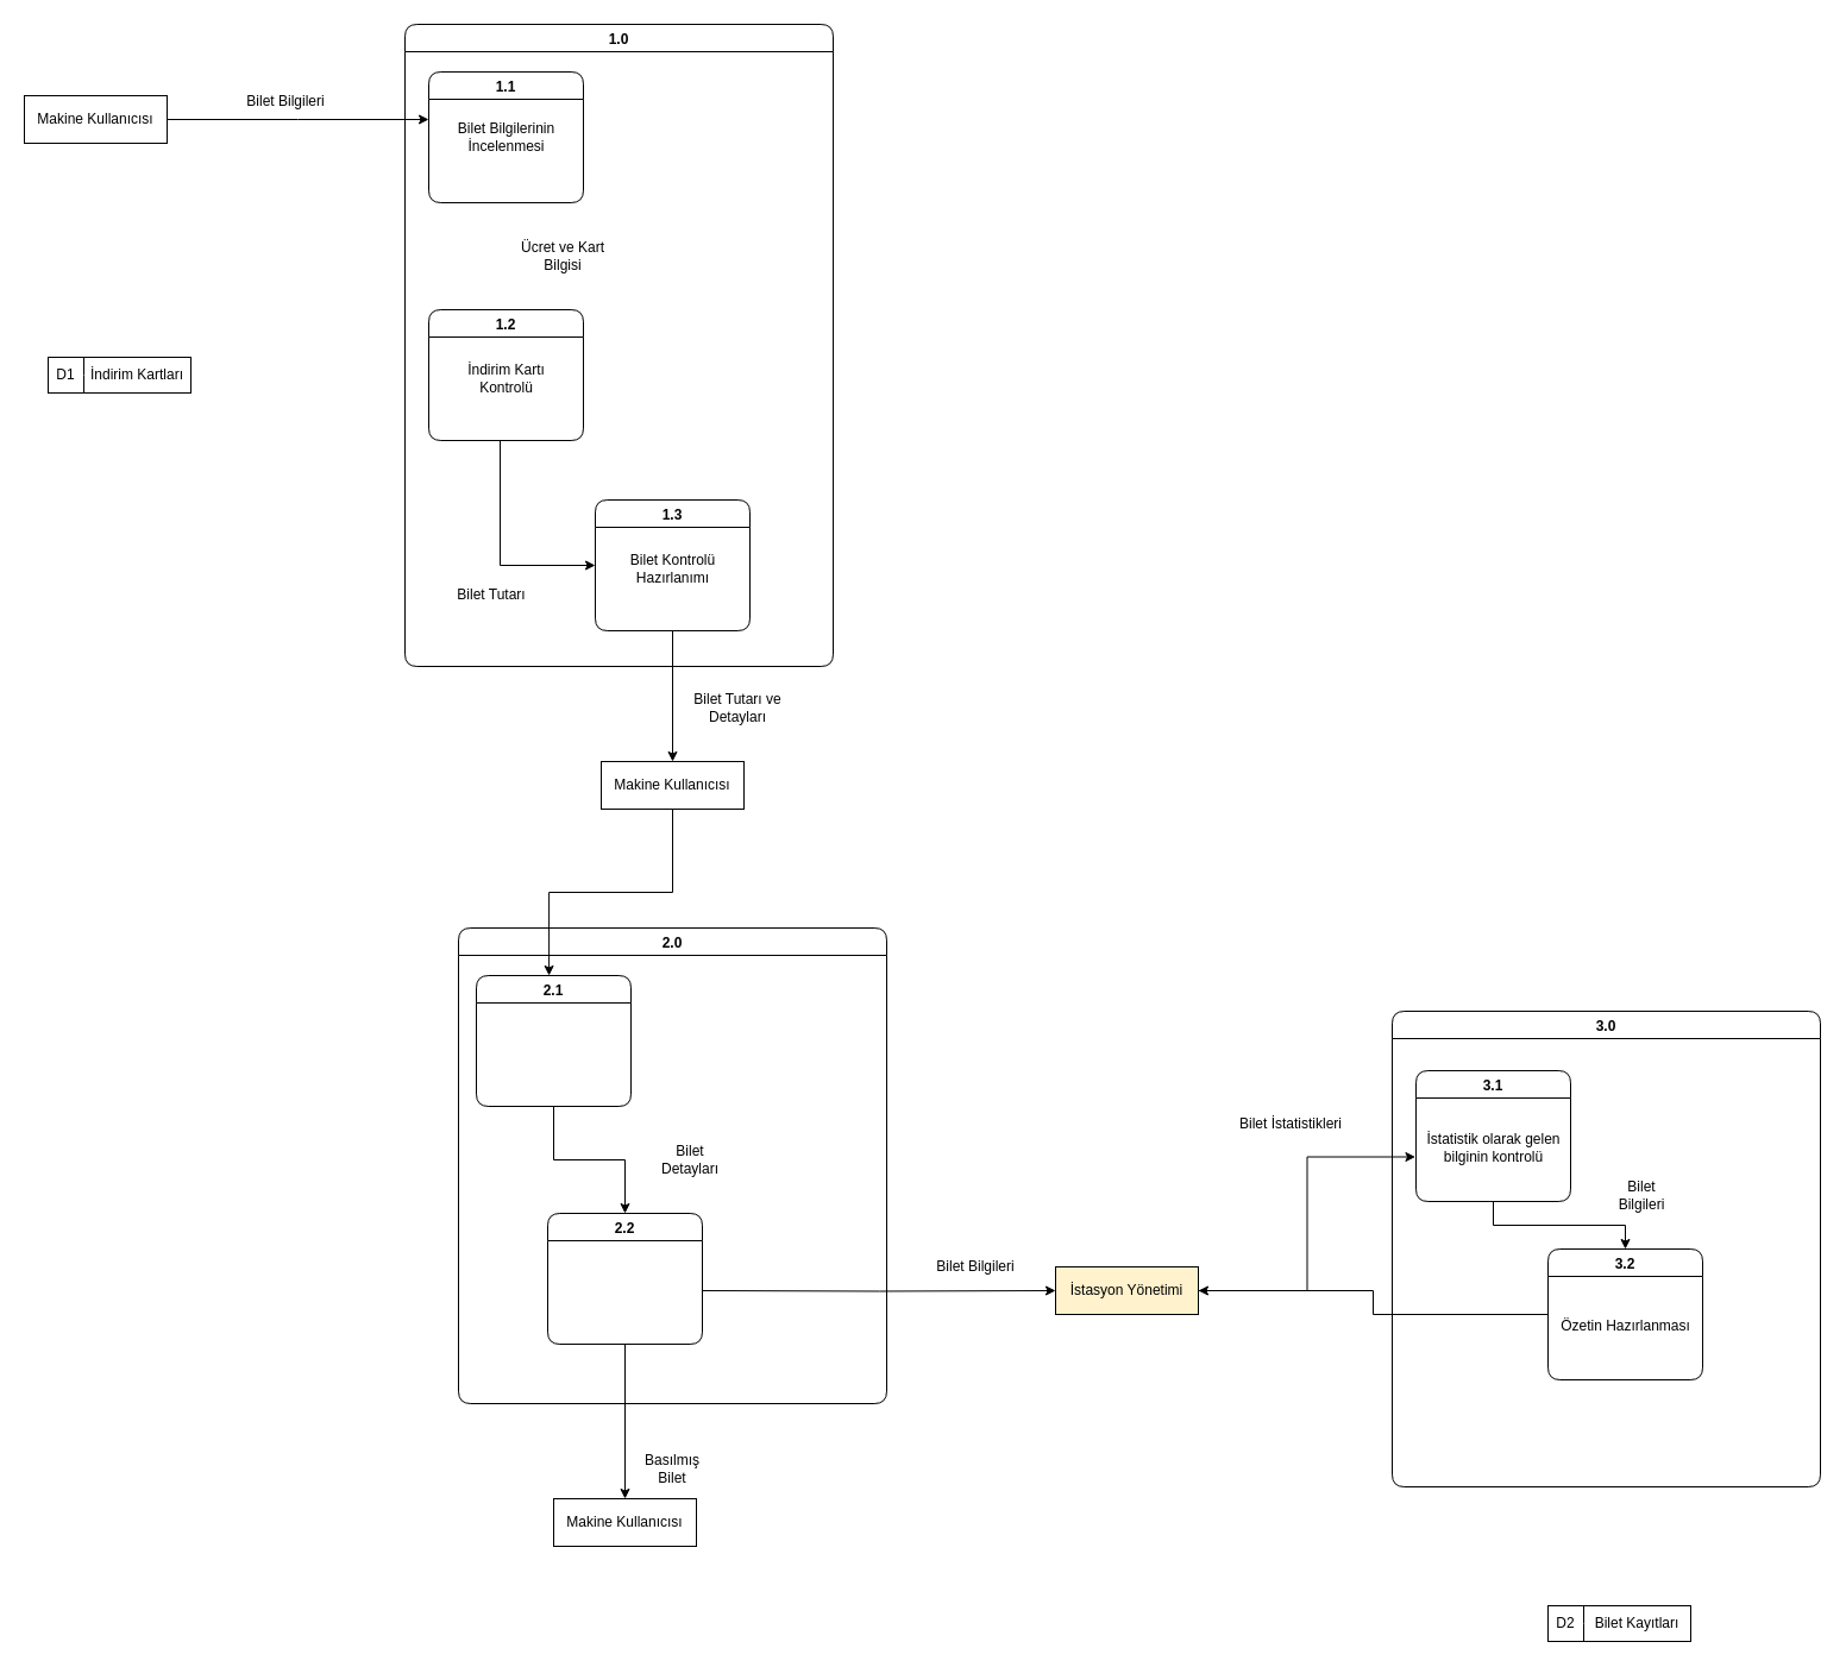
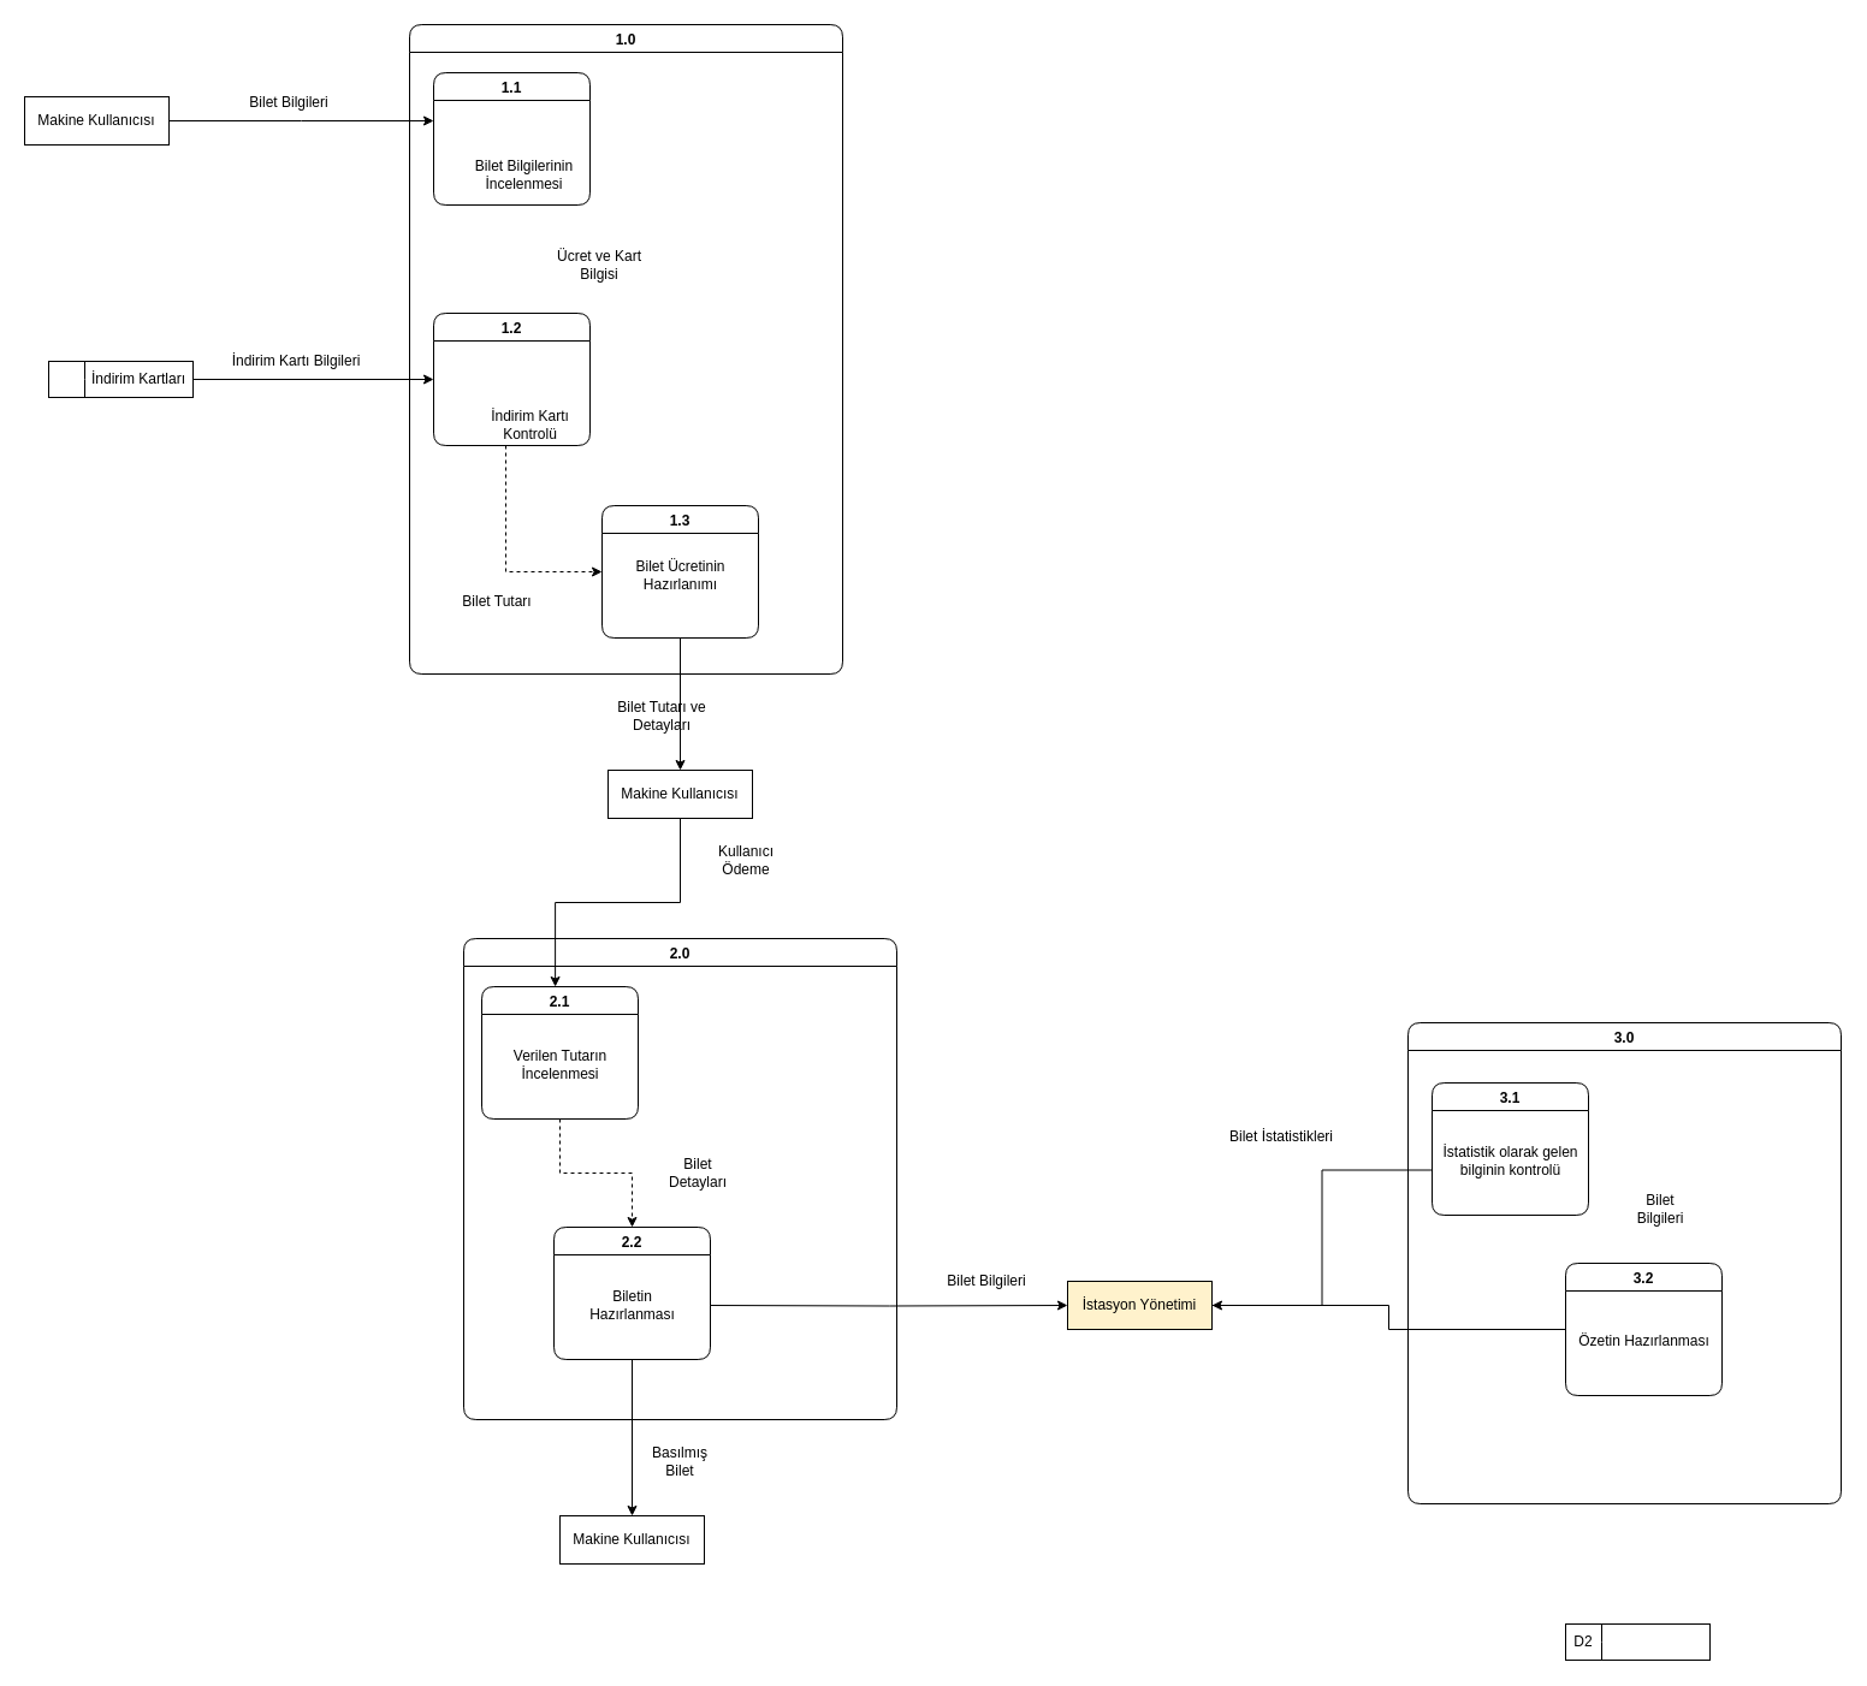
  <mxCell id="0" />
  <mxCell id="1" parent="0" />
  <mxCell id="2" style="edgeStyle=orthogonalEdgeStyle;rounded=0;orthogonalLoop=1;jettySize=auto;html=1;" edge="1" parent="1" source="3"><mxGeometry relative="1" as="geometry"><mxPoint x="360" y="100" as="targetPoint" /></mxGeometry></mxCell>
  <mxCell id="3" value="Makine Kullanıcısı" style="rounded=0;whiteSpace=wrap;html=1;" vertex="1" parent="1"><mxGeometry x="20" y="80" width="120" height="40" as="geometry" /></mxCell>
  <mxCell id="4" value="Bilet Bilgileri" style="text;html=1;align=center;verticalAlign=middle;whiteSpace=wrap;rounded=0;" vertex="1" parent="1"><mxGeometry x="180" y="70" width="120" height="30" as="geometry" /></mxCell>
  <mxCell id="5" value="1.0" style="swimlane;rounded=1;" vertex="1" parent="1"><mxGeometry x="340" y="20" width="360" height="540" as="geometry"><mxRectangle x="510" y="100" width="50" height="23" as="alternateBounds" /></mxGeometry></mxCell>
  <mxCell id="6" value="1.1" style="swimlane;rounded=1;" vertex="1" parent="5"><mxGeometry x="20" y="40" width="130" height="110" as="geometry"><mxRectangle x="510" y="100" width="50" height="23" as="alternateBounds" /></mxGeometry></mxCell>
- <mxCell id="7" value="Bilet Bilgilerinin &lt;br&gt;İncelenmesi" style="text;html=1;align=center;verticalAlign=middle;resizable=0;points=[];autosize=1;" vertex="1" parent="6"><mxGeometry x="15" y="40" width="100" height="30" as="geometry" /></mxCell>
- <mxCell id="8" style="edgeStyle=orthogonalEdgeStyle;rounded=0;orthogonalLoop=1;jettySize=auto;html=1;entryX=0;entryY=0.5;entryDx=0;entryDy=0;" edge="1" parent="5" source="9" target="12"><mxGeometry relative="1" as="geometry"><Array as="points"><mxPoint x="80" y="455" /></Array></mxGeometry></mxCell>
+ <mxCell id="7" value="Bilet Bilgilerinin &lt;br&gt;İncelenmesi" style="text;html=1;align=center;verticalAlign=middle;resizable=0;points=[];autosize=1;" vertex="1" parent="6"><mxGeometry x="25" y="70" width="100" height="30" as="geometry" /></mxCell>
+ <mxCell id="8" style="edgeStyle=orthogonalEdgeStyle;rounded=0;orthogonalLoop=1;jettySize=auto;html=1;entryX=0;entryY=0.5;entryDx=0;entryDy=0;dashed=1;" edge="1" parent="5" source="9" target="12"><mxGeometry relative="1" as="geometry"><Array as="points"><mxPoint x="80" y="455" /></Array></mxGeometry></mxCell>
  <mxCell id="9" value="1.2" style="swimlane;rounded=1;" vertex="1" parent="5"><mxGeometry x="20" y="240" width="130" height="110" as="geometry"><mxRectangle x="510" y="100" width="50" height="23" as="alternateBounds" /></mxGeometry></mxCell>
- <mxCell id="10" value="İndirim Kartı &lt;br&gt;Kontrolü" style="text;html=1;align=center;verticalAlign=middle;resizable=0;points=[];autosize=1;" vertex="1" parent="9"><mxGeometry x="25" y="42.5" width="80" height="30" as="geometry" /></mxCell>
- <mxCell id="11" value="Ücret ve Kart Bilgisi" style="text;html=1;strokeColor=none;fillColor=none;align=center;verticalAlign=middle;whiteSpace=wrap;rounded=0;" vertex="1" parent="5"><mxGeometry x="90" y="180" width="86" height="30" as="geometry" /></mxCell>
+ <mxCell id="10" value="İndirim Kartı &lt;br&gt;Kontrolü" style="text;html=1;align=center;verticalAlign=middle;resizable=0;points=[];autosize=1;" vertex="1" parent="9"><mxGeometry x="40" y="77.5" width="80" height="30" as="geometry" /></mxCell>
+ <mxCell id="11" value="Ücret ve Kart Bilgisi" style="text;html=1;strokeColor=none;fillColor=none;align=center;verticalAlign=middle;whiteSpace=wrap;rounded=0;" vertex="1" parent="5"><mxGeometry x="115" y="185" width="86" height="30" as="geometry" /></mxCell>
  <mxCell id="12" value="1.3" style="swimlane;rounded=1;" vertex="1" parent="5"><mxGeometry x="160" y="400" width="130" height="110" as="geometry"><mxRectangle x="510" y="100" width="50" height="23" as="alternateBounds" /></mxGeometry></mxCell>
- <mxCell id="13" value="Bilet Kontrolü&lt;br&gt;Hazırlanımı" style="text;html=1;align=center;verticalAlign=middle;resizable=0;points=[];autosize=1;" vertex="1" parent="12"><mxGeometry x="20" y="42.5" width="90" height="30" as="geometry" /></mxCell>
+ <mxCell id="13" value="Bilet Ücretinin&lt;br&gt;Hazırlanımı" style="text;html=1;align=center;verticalAlign=middle;resizable=0;points=[];autosize=1;" vertex="1" parent="12"><mxGeometry x="20" y="42.5" width="90" height="30" as="geometry" /></mxCell>
  <mxCell id="14" value="Bilet Tutarı" style="text;html=1;strokeColor=none;fillColor=none;align=center;verticalAlign=middle;whiteSpace=wrap;rounded=0;" vertex="1" parent="5"><mxGeometry x="30" y="465" width="86" height="30" as="geometry" /></mxCell>
  <mxCell id="15" value="" style="rounded=0;whiteSpace=wrap;html=1;" vertex="1" parent="1"><mxGeometry x="40" y="300" width="120" height="30" as="geometry" /></mxCell>
  <mxCell id="16" value="" style="endArrow=none;html=1;rounded=0;exitX=0.25;exitY=1;exitDx=0;exitDy=0;entryX=0.25;entryY=0;entryDx=0;entryDy=0;" edge="1" parent="1" source="15" target="15"><mxGeometry width="50" height="50" relative="1" as="geometry"><mxPoint x="70" y="340" as="sourcePoint" /><mxPoint x="70" y="290" as="targetPoint" /><Array as="points"><mxPoint x="70" y="315" /></Array></mxGeometry></mxCell>
- <mxCell id="17" value="D1" style="text;html=1;align=center;verticalAlign=middle;whiteSpace=wrap;rounded=0;" vertex="1" parent="1"><mxGeometry x="40" y="302.5" width="30" height="25" as="geometry" /></mxCell>
+ <mxCell id="18" style="edgeStyle=orthogonalEdgeStyle;rounded=0;orthogonalLoop=1;jettySize=auto;html=1;entryX=0;entryY=0.5;entryDx=0;entryDy=0;" edge="1" parent="1" source="19" target="9"><mxGeometry relative="1" as="geometry" /></mxCell>
  <mxCell id="19" value="İndirim Kartları" style="text;html=1;align=center;verticalAlign=middle;whiteSpace=wrap;rounded=0;" vertex="1" parent="1"><mxGeometry x="70" y="300" width="90" height="30" as="geometry" /></mxCell>
+ <mxCell id="20" value="İndirim Kartı Bilgileri" style="text;html=1;strokeColor=none;fillColor=none;align=center;verticalAlign=middle;whiteSpace=wrap;rounded=0;" vertex="1" parent="1"><mxGeometry x="191" y="285" width="110" height="30" as="geometry" /></mxCell>
  <mxCell id="21" value="Makine Kullanıcısı" style="rounded=0;whiteSpace=wrap;html=1;" vertex="1" parent="1"><mxGeometry x="505" y="640" width="120" height="40" as="geometry" /></mxCell>
  <mxCell id="22" style="edgeStyle=orthogonalEdgeStyle;rounded=0;orthogonalLoop=1;jettySize=auto;html=1;entryX=0.5;entryY=0;entryDx=0;entryDy=0;" edge="1" parent="1" source="12" target="21"><mxGeometry relative="1" as="geometry" /></mxCell>
- <mxCell id="23" value="Bilet Tutarı ve Detayları" style="text;html=1;strokeColor=none;fillColor=none;align=center;verticalAlign=middle;whiteSpace=wrap;rounded=0;" vertex="1" parent="1"><mxGeometry x="580" y="580" width="80" height="30" as="geometry" /></mxCell>
+ <mxCell id="23" value="Bilet Tutarı ve Detayları" style="text;html=1;strokeColor=none;fillColor=none;align=center;verticalAlign=middle;whiteSpace=wrap;rounded=0;" vertex="1" parent="1"><mxGeometry x="510" y="580" width="80" height="30" as="geometry" /></mxCell>
+ <mxCell id="24" value="Kullanıcı Ödeme" style="text;html=1;strokeColor=none;fillColor=none;align=center;verticalAlign=middle;whiteSpace=wrap;rounded=0;" vertex="1" parent="1"><mxGeometry x="580" y="700" width="80" height="30" as="geometry" /></mxCell>
  <mxCell id="25" value="2.0" style="swimlane;rounded=1;startSize=23;" vertex="1" parent="1"><mxGeometry x="385" y="780" width="360" height="400" as="geometry"><mxRectangle x="510" y="100" width="50" height="23" as="alternateBounds" /></mxGeometry></mxCell>
- <mxCell id="26" style="edgeStyle=orthogonalEdgeStyle;rounded=0;orthogonalLoop=1;jettySize=auto;html=1;entryX=0.5;entryY=0;entryDx=0;entryDy=0;" edge="1" parent="25" source="27" target="29"><mxGeometry relative="1" as="geometry" /></mxCell>
+ <mxCell id="26" style="edgeStyle=orthogonalEdgeStyle;rounded=0;orthogonalLoop=1;jettySize=auto;html=1;entryX=0.5;entryY=0;entryDx=0;entryDy=0;dashed=1;" edge="1" parent="25" source="27" target="29"><mxGeometry relative="1" as="geometry" /></mxCell>
  <mxCell id="27" value="2.1" style="swimlane;rounded=1;" vertex="1" parent="25"><mxGeometry x="15" y="40" width="130" height="110" as="geometry"><mxRectangle x="510" y="100" width="50" height="23" as="alternateBounds" /></mxGeometry></mxCell>
+ <mxCell id="28" value="Verilen Tutarın &lt;br&gt;İncelenmesi" style="text;html=1;align=center;verticalAlign=middle;resizable=0;points=[];autosize=1;" vertex="1" parent="27"><mxGeometry x="20" y="50" width="90" height="30" as="geometry" /></mxCell>
  <mxCell id="29" value="2.2" style="swimlane;rounded=1;" vertex="1" parent="25"><mxGeometry x="75" y="240" width="130" height="110" as="geometry"><mxRectangle x="510" y="100" width="50" height="23" as="alternateBounds" /></mxGeometry></mxCell>
+ <mxCell id="30" value="Biletin &lt;br&gt;Hazırlanması" style="text;html=1;align=center;verticalAlign=middle;resizable=0;points=[];autosize=1;" vertex="1" parent="29"><mxGeometry x="20" y="50" width="90" height="30" as="geometry" /></mxCell>
  <mxCell id="31" value="Bilet Detayları" style="text;html=1;strokeColor=none;fillColor=none;align=center;verticalAlign=middle;whiteSpace=wrap;rounded=0;" vertex="1" parent="25"><mxGeometry x="165" y="180" width="60" height="30" as="geometry" /></mxCell>
  <mxCell id="32" style="edgeStyle=orthogonalEdgeStyle;rounded=0;orthogonalLoop=1;jettySize=auto;html=1;entryX=0.47;entryY=0;entryDx=0;entryDy=0;entryPerimeter=0;" edge="1" parent="1" source="21" target="27"><mxGeometry relative="1" as="geometry" /></mxCell>
  <mxCell id="33" value="Makine Kullanıcısı" style="rounded=0;whiteSpace=wrap;html=1;" vertex="1" parent="1"><mxGeometry x="465" y="1260" width="120" height="40" as="geometry" /></mxCell>
  <mxCell id="34" style="edgeStyle=orthogonalEdgeStyle;rounded=0;orthogonalLoop=1;jettySize=auto;html=1;entryX=0.5;entryY=0;entryDx=0;entryDy=0;" edge="1" parent="1" source="29" target="33"><mxGeometry relative="1" as="geometry" /></mxCell>
- <mxCell id="35" value="Basılmış Bilet" style="text;html=1;strokeColor=none;fillColor=none;align=center;verticalAlign=middle;whiteSpace=wrap;rounded=0;" vertex="1" parent="1"><mxGeometry x="535" y="1220" width="60" height="30" as="geometry" /></mxCell>
- <mxCell id="36" style="edgeStyle=orthogonalEdgeStyle;rounded=0;orthogonalLoop=1;jettySize=auto;html=1;entryX=-0.004;entryY=0.75;entryDx=0;entryDy=0;entryPerimeter=0;" edge="1" parent="1" source="37" target="43"><mxGeometry relative="1" as="geometry"><mxPoint x="1170" y="1085" as="targetPoint" /></mxGeometry></mxCell>
+ <mxCell id="35" value="Basılmış Bilet" style="text;html=1;strokeColor=none;fillColor=none;align=center;verticalAlign=middle;whiteSpace=wrap;rounded=0;" vertex="1" parent="1"><mxGeometry x="535" y="1200" width="60" height="30" as="geometry" /></mxCell>
+ <mxCell id="36" style="edgeStyle=orthogonalEdgeStyle;rounded=0;orthogonalLoop=1;jettySize=auto;html=1;entryX=-0.004;entryY=0.75;entryDx=0;entryDy=0;entryPerimeter=0;endArrow=none;" edge="1" parent="1" source="37" target="43"><mxGeometry relative="1" as="geometry"><mxPoint x="1170" y="1085" as="targetPoint" /></mxGeometry></mxCell>
  <mxCell id="37" value="İstasyon Yönetimi" style="rounded=0;whiteSpace=wrap;html=1;fillColor=#fff2cc;" vertex="1" parent="1"><mxGeometry x="887" y="1065" width="120" height="40" as="geometry" /></mxCell>
  <mxCell id="38" style="edgeStyle=orthogonalEdgeStyle;rounded=0;orthogonalLoop=1;jettySize=auto;html=1;entryX=0;entryY=0.5;entryDx=0;entryDy=0;" edge="1" parent="1" target="37"><mxGeometry relative="1" as="geometry"><mxPoint x="800" y="1085" as="targetPoint" /><mxPoint x="590" y="1085" as="sourcePoint" /></mxGeometry></mxCell>
  <mxCell id="39" value="Bilet Bilgileri" style="text;html=1;strokeColor=none;fillColor=none;align=center;verticalAlign=middle;whiteSpace=wrap;rounded=0;" vertex="1" parent="1"><mxGeometry x="780" y="1050" width="80" height="30" as="geometry" /></mxCell>
  <mxCell id="40" value="3.0" style="swimlane;rounded=1;startSize=23;" vertex="1" parent="1"><mxGeometry x="1170" y="850" width="360" height="400" as="geometry"><mxRectangle x="510" y="100" width="50" height="23" as="alternateBounds" /></mxGeometry></mxCell>
- <mxCell id="41" style="edgeStyle=orthogonalEdgeStyle;rounded=0;orthogonalLoop=1;jettySize=auto;html=1;entryX=0.5;entryY=0;entryDx=0;entryDy=0;" edge="1" parent="40" source="42" target="44"><mxGeometry relative="1" as="geometry" /></mxCell>
  <mxCell id="42" value="3.1" style="swimlane;rounded=1;" vertex="1" parent="40"><mxGeometry x="20" y="50" width="130" height="110" as="geometry"><mxRectangle x="510" y="100" width="50" height="23" as="alternateBounds" /></mxGeometry></mxCell>
  <mxCell id="43" value="İstatistik olarak gelen &lt;br&gt;bilginin kontrolü" style="text;html=1;align=center;verticalAlign=middle;resizable=0;points=[];autosize=1;" vertex="1" parent="42"><mxGeometry y="50" width="130" height="30" as="geometry" /></mxCell>
  <mxCell id="44" value="3.2" style="swimlane;rounded=1;" vertex="1" parent="40"><mxGeometry x="131" y="200" width="130" height="110" as="geometry"><mxRectangle x="510" y="100" width="50" height="23" as="alternateBounds" /></mxGeometry></mxCell>
  <mxCell id="45" value="Özetin Hazırlanması" style="text;html=1;align=center;verticalAlign=middle;resizable=0;points=[];autosize=1;" vertex="1" parent="44"><mxGeometry x="5" y="55" width="120" height="20" as="geometry" /></mxCell>
  <mxCell id="46" value="Bilet Bilgileri" style="text;html=1;strokeColor=none;fillColor=none;align=center;verticalAlign=middle;whiteSpace=wrap;rounded=0;" vertex="1" parent="40"><mxGeometry x="180" y="140" width="60" height="30" as="geometry" /></mxCell>
  <mxCell id="47" value="" style="rounded=0;whiteSpace=wrap;html=1;" vertex="1" parent="1"><mxGeometry x="1301" y="1350" width="120" height="30" as="geometry" /></mxCell>
  <mxCell id="48" value="" style="endArrow=none;html=1;rounded=0;exitX=0.25;exitY=1;exitDx=0;exitDy=0;entryX=0.25;entryY=0;entryDx=0;entryDy=0;" edge="1" parent="1" source="47" target="47"><mxGeometry width="50" height="50" relative="1" as="geometry"><mxPoint x="1331" y="1390" as="sourcePoint" /><mxPoint x="1331" y="1340" as="targetPoint" /><Array as="points"><mxPoint x="1331" y="1365" /></Array></mxGeometry></mxCell>
  <mxCell id="49" value="D2" style="text;html=1;align=center;verticalAlign=middle;whiteSpace=wrap;rounded=0;" vertex="1" parent="1"><mxGeometry x="1301" y="1352.5" width="30" height="25" as="geometry" /></mxCell>
- <mxCell id="50" value="Bilet Kayıtları" style="text;html=1;align=center;verticalAlign=middle;whiteSpace=wrap;rounded=0;" vertex="1" parent="1"><mxGeometry x="1331" y="1350" width="90" height="30" as="geometry" /></mxCell>
  <mxCell id="51" style="edgeStyle=orthogonalEdgeStyle;rounded=0;orthogonalLoop=1;jettySize=auto;html=1;" edge="1" parent="1" source="44" target="37"><mxGeometry relative="1" as="geometry" /></mxCell>
- <mxCell id="52" value="Bilet İstatistikleri" style="text;html=1;strokeColor=none;fillColor=none;align=center;verticalAlign=middle;whiteSpace=wrap;rounded=0;" vertex="1" parent="1"><mxGeometry x="1040" y="930" width="90" height="30" as="geometry" /></mxCell>
+ <mxCell id="52" value="Bilet İstatistikleri" style="text;html=1;strokeColor=none;fillColor=none;align=center;verticalAlign=middle;whiteSpace=wrap;rounded=0;" vertex="1" parent="1"><mxGeometry x="1020" y="930" width="90" height="30" as="geometry" /></mxCell>
